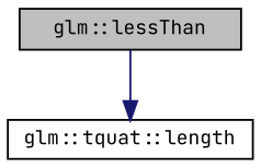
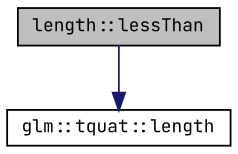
  digraph {
    rankdir=TB
    fontname="JetBrains Mono"
    node [color=black fontname="JetBrains Mono" fontsize=10 shape=record style=filled]
-   n1 [fillcolor=grey75 fontcolor=black height=0.2 label="glm::lessThan" width=0.4]
+   n1 [fillcolor=grey75 fontcolor=black height=0.2 label="length::lessThan" width=0.4]
    n2 [fillcolor=white height=0.2 label="glm::tquat::length" width=0.4]
    n1 -> n2 [color=midnightblue fontname="JetBrains Mono" fontsize=10 labelfontname=Helvetica labelfontsize=10 style=solid]
  }
